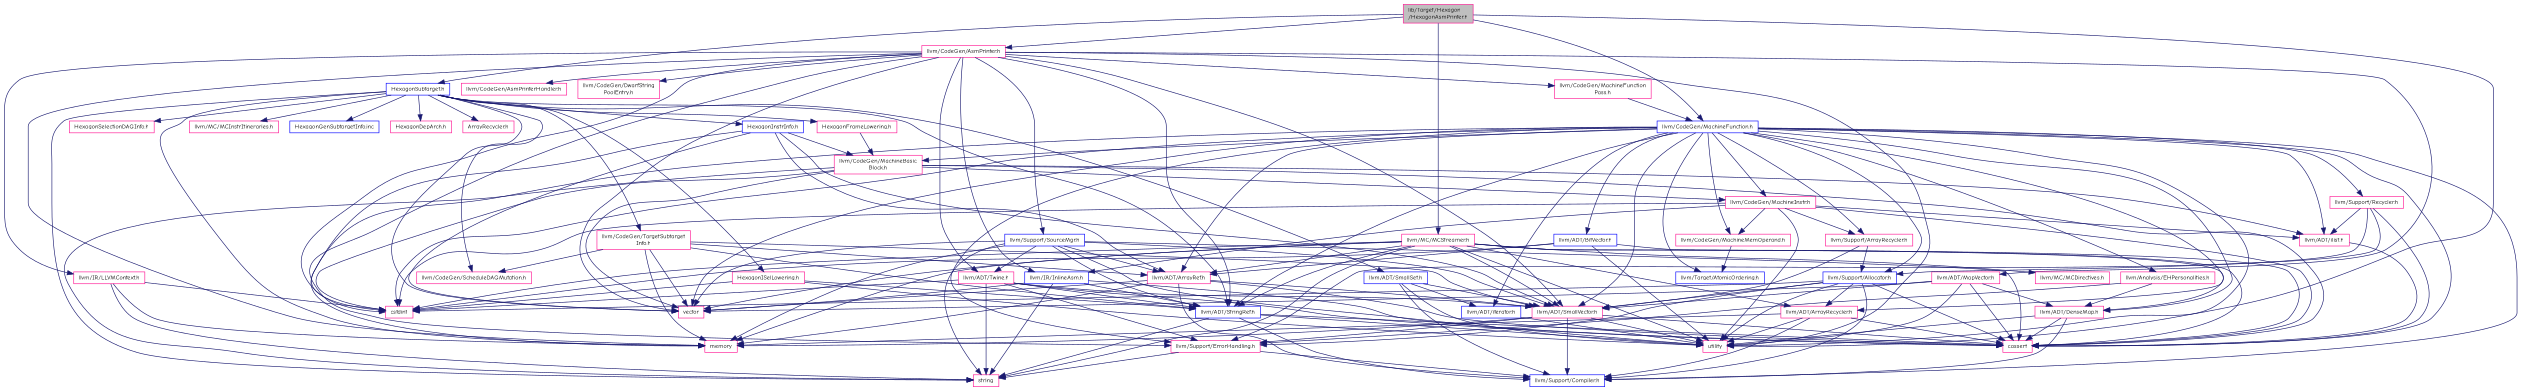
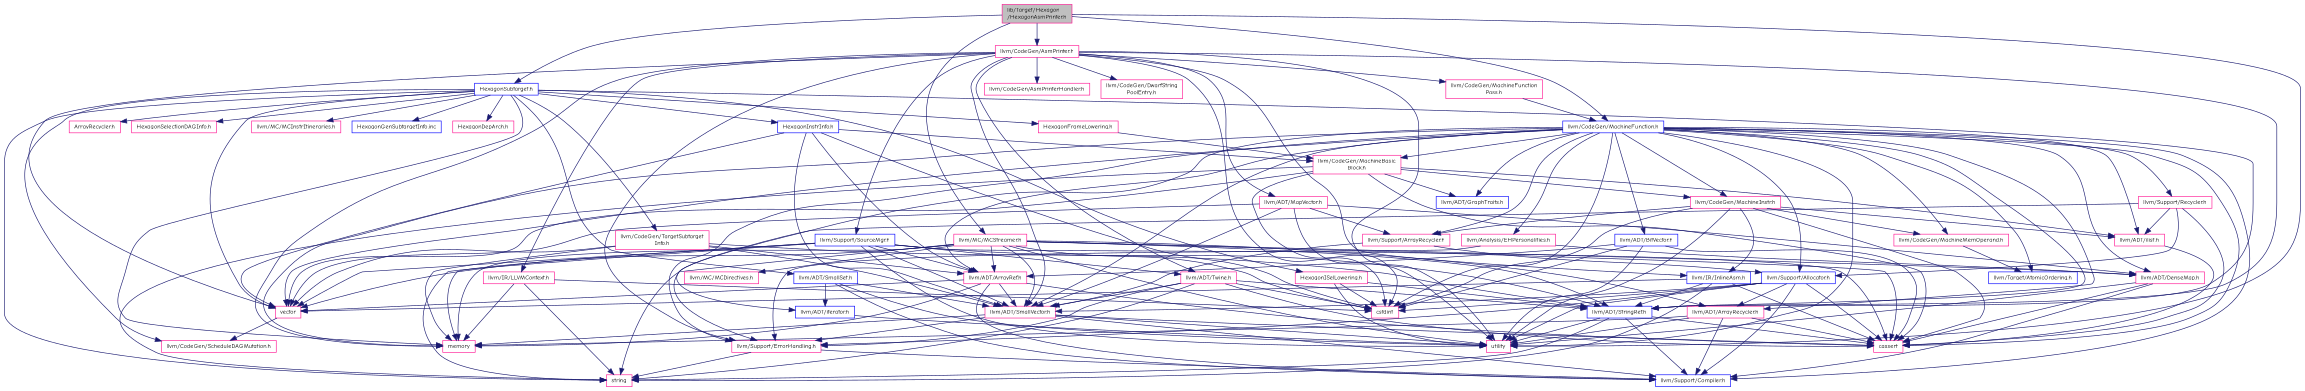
  digraph {
    fontname="Comic Neue"
    node [color=deeppink fontname="Comic Neue" fontsize=10 shape=box]
    edge [color=midnightblue fontname="Comic Neue" fontsize=10 labelfontname=Helvetica labelfontsize=10 style=solid]
    n1 [fillcolor=grey75 fontcolor=black height=0.2 label="lib/Target/Hexagon\l/HexagonAsmPrinter.h" style=filled width=0.4]
    n2 [color=blue height=0.2 label="HexagonSubtarget.h" width=0.4]
    n3 [height=0.2 label=utility width=0.4]
    n4 [height=0.2 label="llvm/CodeGen/AsmPrinter.h" width=0.4]
    n5 [color=blue height=0.2 label="llvm/CodeGen/MachineFunction.h" width=0.4]
    n6 [height=0.2 label="llvm/MC/MCStreamer.h" width=0.4]
    n7 [height=0.2 label="HexagonDepArch.h" width=0.4]
    n8 [height=0.2 label="HexagonFrameLowering.h" width=0.4]
    n9 [color=blue height=0.2 label="llvm/ADT/StringRef.h" width=0.4]
    n10 [height=0.2 label=string width=0.4]
    n11 [height=0.2 label=vector width=0.4]
    n12 [height=0.2 label=memory width=0.4]
    n13 [height=0.2 label="HexagonISelLowering.h" width=0.4]
    n14 [color=blue height=0.2 label="HexagonInstrInfo.h" width=0.4]
    n15 [height=0.2 label="ArrayRecycler.h" width=0.4]
    n16 [height=0.2 label="HexagonSelectionDAGInfo.h" width=0.4]
    n17 [color=blue height=0.2 label="llvm/ADT/SmallSet.h" width=0.4]
    n18 [height=0.2 label="llvm/CodeGen/ScheduleDAGMutation.h" width=0.4]
    n19 [height=0.2 label="llvm/CodeGen/TargetSubtarget\lInfo.h" width=0.4]
    n20 [height=0.2 label="llvm/MC/MCInstrItineraries.h" width=0.4]
    n21 [color=blue height=0.2 label="HexagonGenSubtargetInfo.inc" width=0.4]
    n22 [height=0.2 label=cstdint width=0.4]
    n23 [color=blue height=0.2 label="llvm/IR/InlineAsm.h" width=0.4]
    n24 [height=0.2 label="llvm/ADT/SmallVector.h" width=0.4]
    n25 [height=0.2 label="llvm/Support/ErrorHandling.h" width=0.4]
    n26 [height=0.2 label="llvm/ADT/MapVector.h" width=0.4]
    n27 [height=0.2 label="llvm/ADT/Twine.h" width=0.4]
    n28 [height=0.2 label="llvm/CodeGen/AsmPrinterHandler.h" width=0.4]
    n29 [height=0.2 label="llvm/CodeGen/DwarfString\lPoolEntry.h" width=0.4]
    n30 [height=0.2 label="llvm/CodeGen/MachineFunction\lPass.h" width=0.4]
    n31 [height=0.2 label="llvm/IR/LLVMContext.h" width=0.4]
    n32 [color=blue height=0.2 label="llvm/Support/SourceMgr.h" width=0.4]
    n33 [height=0.2 label="llvm/CodeGen/MachineBasic\lBlock.h" width=0.4]
+   n34 [color=blue height=0.2 label="llvm/ADT/GraphTraits.h" width=0.4]
    n35 [height=0.2 label="llvm/ADT/ilist.h" width=0.4]
    n36 [height=0.2 label=cassert width=0.4]
    n37 [height=0.2 label="llvm/CodeGen/MachineInstr.h" width=0.4]
    n38 [height=0.2 label="llvm/CodeGen/MachineMemOperand.h" width=0.4]
    n39 [height=0.2 label="llvm/Support/ArrayRecycler.h" width=0.4]
    n40 [color=blue height=0.2 label="llvm/Target/AtomicOrdering.h" width=0.4]
    n41 [color=blue height=0.2 label="llvm/Support/Compiler.h" width=0.4]
    n42 [color=blue height=0.2 label="llvm/Support/Allocator.h" width=0.4]
    n43 [height=0.2 label="llvm/ADT/ArrayRecycler.h" width=0.4]
    n44 [height=0.2 label="llvm/ADT/ArrayRef.h" width=0.4]
    n45 [color=blue height=0.2 label="llvm/ADT/iterator.h" width=0.4]
    n46 [height=0.2 label="llvm/ADT/DenseMap.h" width=0.4]
    n47 [color=blue height=0.2 label="llvm/ADT/BitVector.h" width=0.4]
    n48 [height=0.2 label="llvm/Analysis/EHPersonalities.h" width=0.4]
    n49 [height=0.2 label="llvm/Support/Recycler.h" width=0.4]
    n50 [height=0.2 label="llvm/MC/MCDirectives.h" width=0.4]
    n1 -> n2
    n1 -> n3
    n1 -> n4
    n1 -> n5
    n1 -> n6
    n2 -> n7
    n2 -> n8
    n2 -> n9
    n2 -> n10
    n2 -> n11
    n2 -> n12
    n2 -> n13
    n2 -> n14
    n2 -> n15
    n2 -> n16
    n2 -> n17
    n2 -> n18
    n2 -> n19
    n2 -> n20
    n2 -> n21
    n4 -> n3
    n4 -> n9
    n4 -> n11
    n4 -> n12
    n4 -> n22
    n4 -> n23
    n4 -> n24
    n4 -> n25
    n4 -> n26
    n4 -> n27
    n4 -> n28
    n4 -> n29
    n4 -> n30
    n4 -> n31
    n4 -> n32
    n5 -> n3
    n5 -> n9
    n5 -> n11
    n5 -> n12
    n5 -> n22
    n5 -> n24
    n5 -> n25
    n5 -> n33
+   n5 -> n34
    n5 -> n35
    n5 -> n36
    n5 -> n37
    n5 -> n38
    n5 -> n39
    n5 -> n40
    n5 -> n41
    n5 -> n42
    n5 -> n43
    n5 -> n44
    n5 -> n45
    n5 -> n46
    n5 -> n47
    n5 -> n48
    n5 -> n49
    n6 -> n3
    n6 -> n9
    n6 -> n10
    n6 -> n11
    n6 -> n12
    n6 -> n22
    n6 -> n24
    n6 -> n36
    n6 -> n43
    n6 -> n44
    n6 -> n46
    n6 -> n50
    n8 -> n33
    n9 -> n3
    n9 -> n10
    n9 -> n36
    n9 -> n41
    n13 -> n3
    n13 -> n9
    n13 -> n22
    n14 -> n11
    n14 -> n22
    n14 -> n24
    n14 -> n33
    n14 -> n44
    n17 -> n3
    n17 -> n24
    n17 -> n41
    n17 -> n45
    n19 -> n9
    n19 -> n11
    n19 -> n12
-   n19 -> n18
+   n11 -> n18
    n19 -> n24
    n19 -> n44
    n23 -> n9
    n23 -> n10
    n23 -> n11
    n23 -> n36
    n24 -> n3
    n24 -> n12
    n24 -> n25
    n24 -> n36
    n24 -> n41
    n25 -> n10
    n25 -> n41
    n26 -> n3
    n26 -> n11
    n26 -> n24
-   n26 -> n36
+   n26 -> n39
    n26 -> n46
    n27 -> n9
    n27 -> n10
    n27 -> n22
    n27 -> n24
    n27 -> n25
    n27 -> n36
    n30 -> n5
    n31 -> n10
    n31 -> n12
    n31 -> n22
    n32 -> n3
    n32 -> n9
    n32 -> n10
    n32 -> n11
    n32 -> n12
    n32 -> n24
    n32 -> n27
    n32 -> n36
    n32 -> n44
    n33 -> n10
    n33 -> n11
    n33 -> n22
+   n33 -> n34
    n33 -> n35
    n33 -> n36
    n33 -> n37
    n35 -> n36
    n37 -> n3
    n37 -> n22
    n37 -> n23
    n37 -> n35
    n37 -> n36
    n37 -> n38
    n37 -> n39
    n38 -> n40
    n39 -> n24
    n39 -> n42
    n42 -> n3
    n42 -> n22
    n42 -> n24
    n42 -> n25
    n42 -> n36
    n42 -> n41
    n42 -> n43
    n43 -> n3
    n43 -> n12
    n43 -> n36
    n43 -> n41
    n44 -> n11
    n44 -> n12
    n44 -> n24
    n44 -> n36
    n44 -> n41
    n45 -> n3
    n46 -> n3
    n46 -> n36
    n46 -> n41
    n47 -> n3
    n47 -> n22
    n47 -> n36
    n47 -> n44
    n48 -> n25
    n48 -> n46
    n49 -> n25
    n49 -> n35
    n49 -> n36
    n49 -> n42
  }
